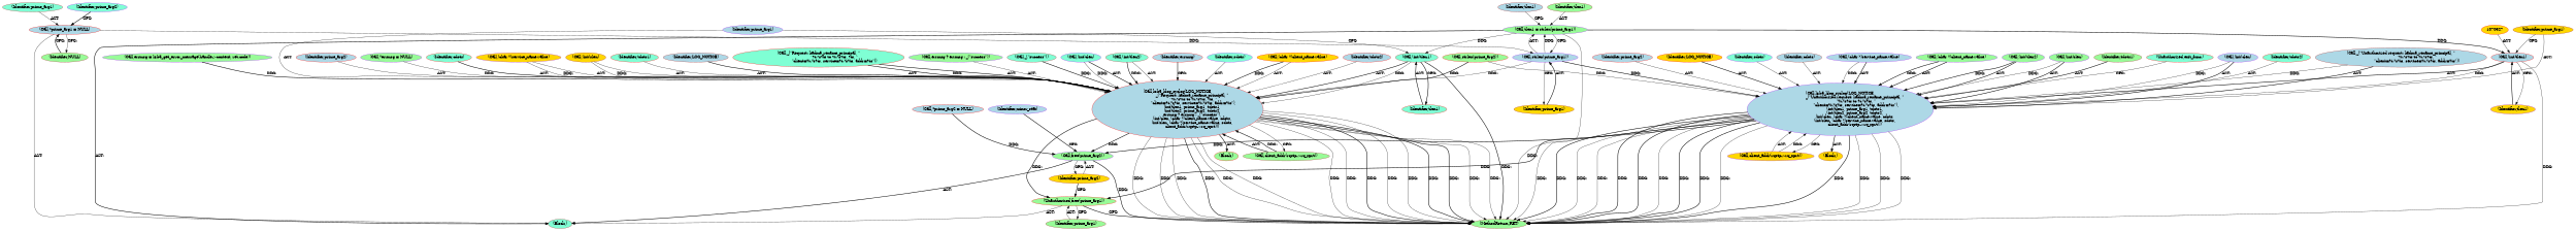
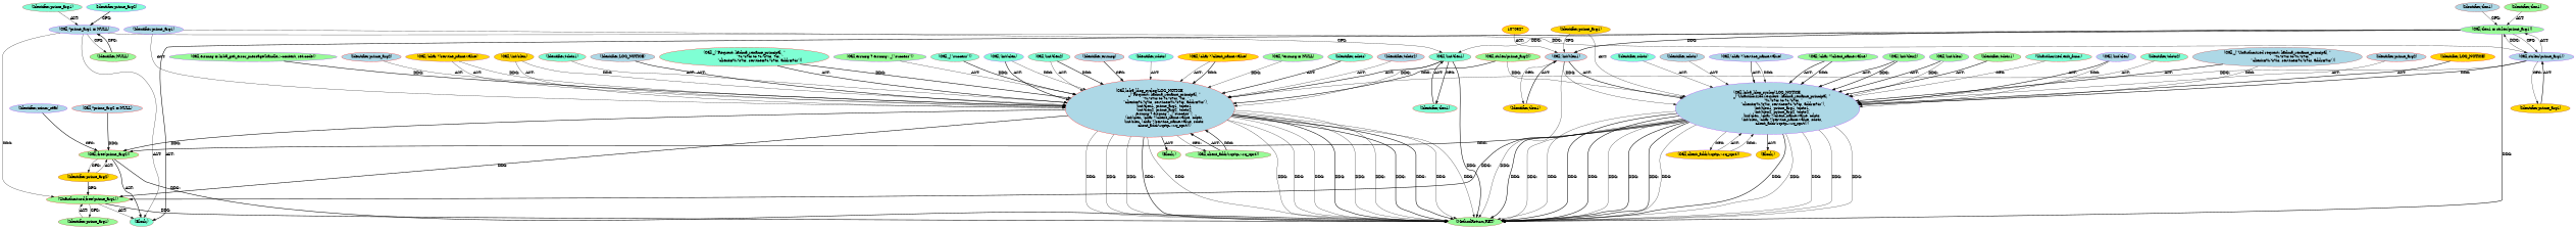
  digraph {
    node [color=red fillcolor=lightblue style=filled]
    edge [style=solid]
    n1 [color=purple fillcolor=palegreen label="(Call,tlen1 = strlen(prime_arg1))"]
    n2 [color=purple label="(Call,strlen(prime_arg1))"]
    n3 [label="(Call,(int)tlen1)"]
    n4 [color=brown fillcolor=aquamarine label="(Call,(int)tlen1)"]
    n5 [color=brown fillcolor=aquamarine label="(Block,)"]
    n6 [color=brown fillcolor=palegreen label="(MethodReturn,RET)"]
    n7 [color=purple label="(Call,krb5_klog_syslog(LOG_NOTICE,\n                         _(\"Unauthorized request: kadm5_rename_principal, \"\n                           \"%.*s%s to %.*s%s, \"\n                           \"client=%.*s%s, service=%.*s%s, addr=%s\"),\n                         (int)tlen1, prime_arg1, tdots1,\n                         (int)tlen2, prime_arg2, tdots2,\n                         (int)clen, (char *)client_name.value, cdots,\n                         (int)slen, (char *)service_name.value, sdots,\n                         client_addr(rqstp->rq_xprt)))"]
    n8 [label="(Call,krb5_klog_syslog(LOG_NOTICE,\n                         _(\"Request: kadm5_rename_principal, \"\n                           \"%.*s%s to %.*s%s, %s, \"\n                           \"client=%.*s%s, service=%.*s%s, addr=%s\"),\n                         (int)tlen1, prime_arg1, tdots1,\n                         (int)tlen2, prime_arg2, tdots2,\n                         errmsg ? errmsg : _(\"success\"),\n                         (int)clen, (char *)client_name.value, cdots,\n                         (int)slen, (char *)service_name.value, sdots,\n                         client_addr(rqstp->rq_xprt)))"]
    n9 [color=brown fillcolor=gold label="(Identifier,prime_arg1)"]
    n10 [color=purple fillcolor=gold label="(Identifier,tlen1)"]
    n11 [fillcolor=aquamarine label="(Identifier,tlen1)"]
    n12 [fillcolor=palegreen label="(Unauthorized,free(prime_arg1))"]
-   n13 [color=purple fillcolor=palegreen label="(Call,free(prime_arg2))"]
+   n13 [fillcolor=palegreen label="(Call,free(prime_arg2))"]
    n14 [color=purple fillcolor=gold label="(Call,client_addr(rqstp->rq_xprt))"]
    n15 [color=brown fillcolor=gold label="(Block,)"]
    n16 [fillcolor=palegreen label="(Block,)"]
    n17 [color=brown fillcolor=palegreen label="(Call,client_addr(rqstp->rq_xprt))"]
-   n18 [label="(Call,*prime_arg1 = NULL)"]
+   n18 [color=purple label="(Call,*prime_arg1 = NULL)"]
    n19 [color=brown fillcolor=palegreen label="(Identifier,NULL)"]
    n20 [color=brown fillcolor=palegreen label="(Identifier,prime_arg1)"]
    n21 [color=brown fillcolor=gold label="(Identifier,prime_arg2)"]
    n22 [color=purple fillcolor=palegreen label="(Call,(int)slen)"]
    n23 [color=purple fillcolor=aquamarine label="(Identifier,sdots)"]
    n24 [color=brown fillcolor=aquamarine label="(Identifier,prime_arg1)"]
    n25 [color=brown fillcolor=palegreen label="(Identifier,tdots1)"]
    n26 [fillcolor=gold label="(Call,(char *)client_name.value)"]
    n27 [fillcolor=aquamarine label="(Unauthorized,exit_func:)"]
    n28 [color=brown fillcolor=gold label="(Identifier,prime_arg1)"]
    n29 [color=purple fillcolor=aquamarine label="(Identifier,prime_arg2)"]
    n30 [label="(Call,*prime_arg2 = NULL)"]
    n31 [color=purple label="(Call,(int)clen)"]
    n32 [fillcolor=aquamarine label="(Identifier,tdots2)"]
    n33 [label="(Identifier,tdots2)"]
    n34 [color=purple fillcolor=palegreen label="(Call,errmsg = krb5_get_error_message(handle->context, ret.code))"]
    n35 [label="(Identifier,prime_arg2)"]
    n36 [color=brown label="(Call,_(\"Unauthorized request: kadm5_rename_principal, \"\n                           \"%.*s%s to %.*s%s, \"\n                           \"client=%.*s%s, service=%.*s%s, addr=%s\"))"]
    n37 [label="(Identifier,prime_arg2)"]
    n38 [color=brown label="(Identifier,tlen1)"]
    n39 [fillcolor=palegreen label="(Call,strlen(prime_arg2))"]
    n40 [color=purple fillcolor=gold label="(Call,(char *)service_name.value)"]
    n41 [fillcolor=gold label="(Identifier,LOG_NOTICE)"]
    n42 [color=brown fillcolor=gold label="(Call,(int)slen)"]
    n43 [fillcolor=aquamarine label="(Identifier,tdots1)"]
    n44 [color=purple fillcolor=aquamarine label="(Identifier,sdots)"]
    n45 [color=brown label="(Identifier,LOG_NOTICE)"]
    n46 [fillcolor=aquamarine label="(Call,_(\"Request: kadm5_rename_principal, \"\n                           \"%.*s%s to %.*s%s, %s, \"\n                           \"client=%.*s%s, service=%.*s%s, addr=%s\"))"]
    n47 [color=purple fillcolor=palegreen label="(Call,errmsg ? errmsg : _(\"success\"))"]
    n48 [color=brown fillcolor=palegreen label="(Identifier,tlen1)"]
    n49 [color=brown label="(Identifier,cdots)"]
    n50 [color=brown fillcolor=aquamarine label="(Call,_(\"success\"))"]
    n51 [color=purple fillcolor=aquamarine label="(Call,(int)clen)"]
    n52 [color=brown fillcolor=aquamarine label="(Call,(int)tlen2)"]
    n53 [label="(Identifier,errmsg)"]
    n54 [color=purple label="(Call,(char *)service_name.value)"]
    n55 [color=purple label="(Identifier,minor_stat)"]
    n56 [color=purple label="(Identifier,prime_arg1)"]
    n57 [color=purple fillcolor=palegreen label="(Call,(char *)client_name.value)"]
    n58 [color=purple fillcolor=palegreen label="(Call,(int)tlen2)"]
    n59 [color=purple fillcolor=palegreen label="(Call,*errmsg = NULL)"]
    n60 [fillcolor=aquamarine label="(Identifier,cdots)"]
    n61 [fillcolor=gold label=1070327]
    n1 -> n2 [label="CFG: "]
    n1 -> n3 [label="DDG: " style=bold]
    n1 -> n4 [label="DDG: "]
    n1 -> n5 [label="AST: " style=bold]
-   n1 -> n6 [label="DDG: "]
+   n1 -> n6 [label="DDG: " style=bold]
    n2 -> n1 [label="AST: "]
    n2 -> n1 [label="DDG: "]
    n2 -> n7 [label="DDG: " style=bold]
    n2 -> n8 [label="DDG: "]
    n2 -> n9 [label="CFG: "]
    n3 -> n6 [label="DDG: "]
    n3 -> n7 [label="AST: " style=bold]
    n3 -> n7 [label="DDG: "]
    n3 -> n10 [label="CFG: "]
    n4 -> n6 [label="DDG: " style=bold]
    n4 -> n8 [label="AST: " style=bold]
    n4 -> n8 [label="DDG: "]
    n4 -> n11 [label="CFG: " style=bold]
    n7 -> n6 [label="DDG: "]
    n7 -> n6 [label="DDG: " style=bold]
    n7 -> n6 [label="DDG: " style=bold]
    n7 -> n6 [label="DDG: "]
    n7 -> n6 [label="DDG: " style=bold]
    n7 -> n6 [label="DDG: "]
    n7 -> n6 [label="DDG: "]
    n7 -> n6 [label="DDG: "]
    n7 -> n6 [label="DDG: "]
    n7 -> n6 [label="DDG: " style=bold]
    n7 -> n6 [label="DDG: "]
    n7 -> n6 [label="DDG: "]
    n7 -> n6 [label="DDG: " style=bold]
    n7 -> n6 [label="DDG: " style=bold]
    n7 -> n12 [label="DDG: " style=bold]
    n7 -> n13 [label="DDG: " style=bold]
    n7 -> n14 [label="CFG: "]
    n7 -> n15 [label="AST: " style=bold]
    n8 -> n6 [label="DDG: "]
    n8 -> n6 [label="DDG: "]
    n8 -> n6 [label="DDG: "]
    n8 -> n6 [label="DDG: " style=bold]
    n8 -> n6 [label="DDG: "]
    n8 -> n6 [label="DDG: "]
    n8 -> n6 [label="DDG: " style=bold]
    n8 -> n6 [label="DDG: " style=bold]
    n8 -> n6 [label="DDG: "]
    n8 -> n6 [label="DDG: "]
    n8 -> n6 [label="DDG: "]
    n8 -> n6 [label="DDG: "]
    n8 -> n6 [label="DDG: "]
    n8 -> n6 [label="DDG: " style=bold]
    n8 -> n6 [label="DDG: "]
    n8 -> n12 [label="DDG: " style=bold]
    n8 -> n13 [label="DDG: " style=bold]
    n8 -> n16 [label="AST: " style=bold]
    n8 -> n17 [label="CFG: "]
    n9 -> n2 [label="AST: " style=bold]
    n10 -> n3 [label="AST: " style=bold]
    n11 -> n4 [label="AST: " style=bold]
    n12 -> n5 [label="AST: "]
-   n12 -> n6 [label="CFG: " style=bold]
+   n12 -> n6 [label="DDG: " style=bold]
    n12 -> n20 [label="CFG: "]
    n13 -> n5 [label="AST: " style=bold]
    n13 -> n6 [label="DDG: " style=bold]
    n13 -> n21 [label="CFG: "]
    n14 -> n7 [label="AST: "]
    n14 -> n7 [label="DDG: "]
    n17 -> n8 [label="AST: " style=bold]
    n17 -> n8 [label="DDG: " style=bold]
    n18 -> n2 [label="DDG: "]
    n18 -> n5 [label="AST: "]
+   n18 -> n12 [label="DDG: "]
    n18 -> n19 [label="CFG: "]
    n19 -> n18 [label="CFG: " style=bold]
    n20 -> n12 [label="AST: "]
    n21 -> n12 [label="CFG: " style=bold]
    n21 -> n13 [label="AST: "]
    n22 -> n7 [label="AST: " style=bold]
    n22 -> n7 [label="DDG: "]
    n23 -> n8 [label="AST: "]
    n24 -> n18 [label="AST: "]
    n25 -> n7 [label="AST: " style=bold]
    n26 -> n8 [label="AST: "]
    n26 -> n8 [label="DDG: " style=bold]
    n27 -> n7 [label="CFG: "]
    n28 -> n3 [label="CFG: "]
    n28 -> n7 [label="AST: "]
    n29 -> n18 [label="CFG: " style=bold]
    n30 -> n13 [label="DDG: " style=bold]
    n31 -> n7 [label="AST: " style=bold]
    n31 -> n7 [label="DDG: "]
    n32 -> n7 [label="AST: "]
    n33 -> n8 [label="AST: "]
    n34 -> n8 [label="DDG: " style=bold]
    n35 -> n8 [label="AST: "]
    n36 -> n7 [label="AST: " style=bold]
    n36 -> n7 [label="DDG: "]
    n37 -> n7 [label="AST: "]
    n38 -> n1 [label="CFG: "]
    n39 -> n7 [label="DDG: "]
    n39 -> n8 [label="DDG: " style=bold]
    n40 -> n8 [label="AST: "]
    n40 -> n8 [label="DDG: "]
    n41 -> n7 [label="AST: " style=bold]
    n42 -> n8 [label="AST: "]
    n42 -> n8 [label="DDG: "]
    n43 -> n8 [label="AST: "]
    n44 -> n7 [label="AST: "]
    n45 -> n8 [label="AST: " style=bold]
    n46 -> n8 [label="AST: " style=bold]
    n46 -> n8 [label="DDG: " style=bold]
    n47 -> n8 [label="AST: "]
    n48 -> n1 [label="AST: "]
    n49 -> n7 [label="AST: "]
    n50 -> n8 [label="DDG: " style=bold]
    n51 -> n8 [label="AST: " style=bold]
    n51 -> n8 [label="DDG: "]
    n52 -> n8 [label="AST: "]
    n52 -> n8 [label="DDG: " style=bold]
    n53 -> n8 [label="CFG: " style=bold]
    n54 -> n7 [label="AST: " style=bold]
    n54 -> n7 [label="DDG: "]
    n55 -> n13 [label="CFG: " style=bold]
    n56 -> n4 [label="CFG: "]
    n56 -> n8 [label="AST: "]
    n57 -> n7 [label="AST: " style=bold]
    n57 -> n7 [label="DDG: " style=bold]
    n58 -> n7 [label="AST: " style=bold]
    n58 -> n7 [label="DDG: " style=bold]
    n59 -> n8 [label="DDG: "]
    n60 -> n8 [label="AST: " style=bold]
    n61 -> n3 [label="AST: "]
  }
